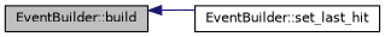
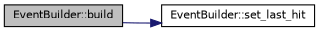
  digraph {
    rankdir=LR
    node [color=black fontname=Helvetica fontsize=10 shape=record style=filled]
    n1 [fillcolor=grey75 fontcolor=black height=0.2 label="EventBuilder::build" width=0.4]
    n2 [fillcolor=white height=0.2 label="EventBuilder::set_last_hit" width=0.4]
-   n2 -> n1 [color=midnightblue fontname=Helvetica fontsize=10 labelfontname=Helvetica labelfontsize=10 style=solid]
+   n1 -> n2 [color=midnightblue fontname=Helvetica fontsize=10 labelfontname=Helvetica labelfontsize=10 style=solid]
  }
